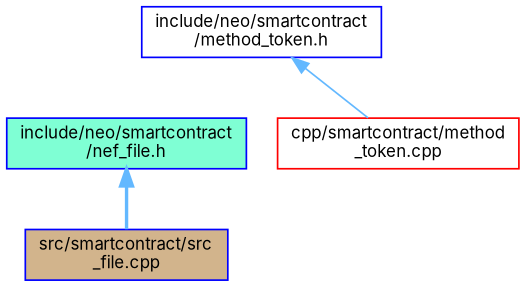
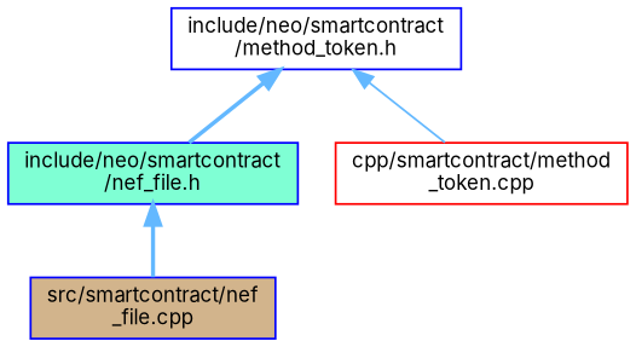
  digraph {
    fontname=Inter
    node [color=blue fillcolor=white fontname=Inter fontsize=10 shape=box style=filled]
    edge [color=steelblue1 dir=back fontname=Inter fontsize=10 labelfontname=Helvetica labelfontsize=10 style=bold]
    n1 [fontcolor=black height=0.2 label="include/neo/smartcontract\l/method_token.h" width=0.4]
    n2 [fillcolor=aquamarine height=0.2 label="include/neo/smartcontract\l/nef_file.h" width=0.4]
    n3 [color=red height=0.2 label="cpp/smartcontract/method\l_token.cpp" width=0.4]
-   n4 [fillcolor=tan height=0.2 label="src/smartcontract/src\l_file.cpp" width=0.4]
+   n4 [fillcolor=tan height=0.2 label="src/smartcontract/nef\l_file.cpp" width=0.4]
+   n1 -> n2
    n1 -> n3 [style=solid]
    n2 -> n4
  }
